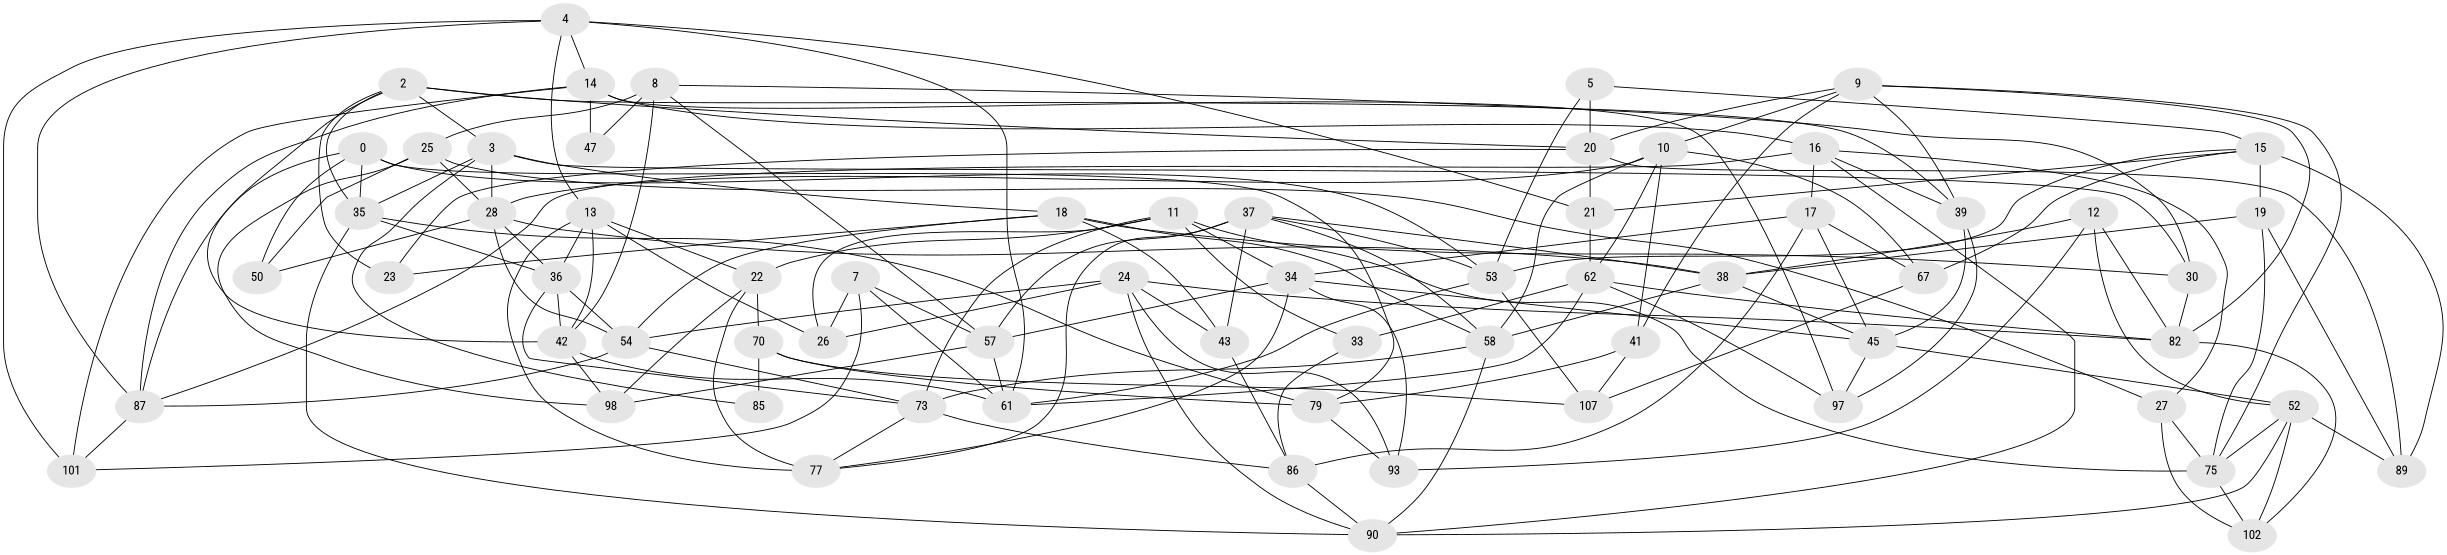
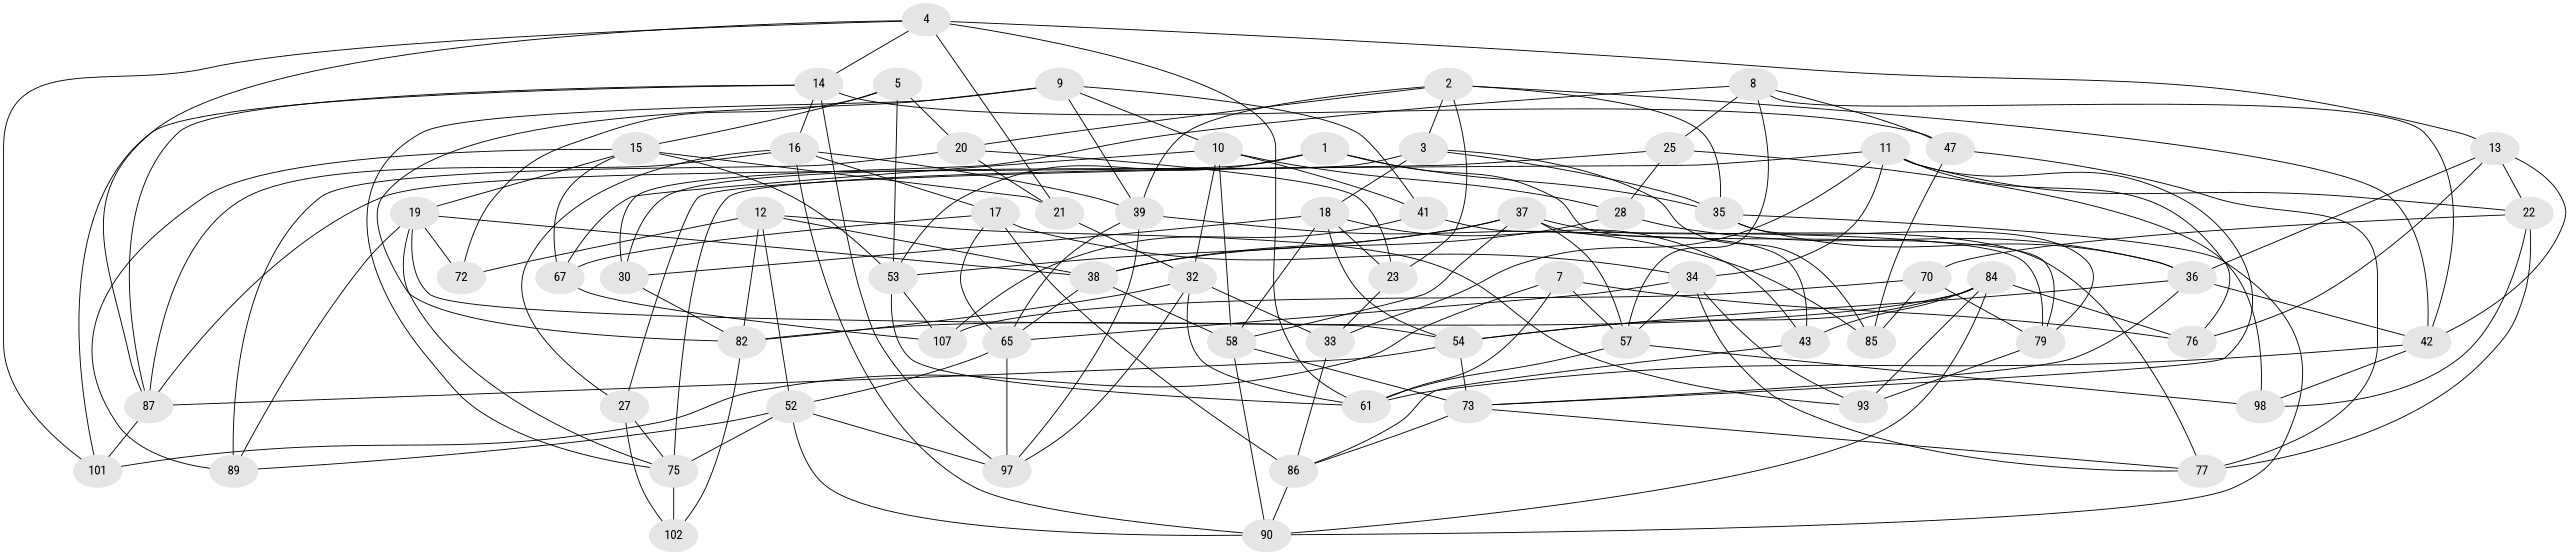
  graph {
    fontname="Roboto Condensed"
    node [color=gray90 fontname="Roboto Condensed" style=filled]
    edge [fontname="Roboto Condensed"]
-   1 [super="+62" label=0]
+   1 [super="+62"]
    35 [super="+81"]
-   50
    53 [super="+80"]
    79 [super="+109"]
    87 [super="+104"]
    36 [super="+40"]
    90 [super="+103"]
    61 [super="+63"]
    107
    93
    101
    2 [super="+95"]
    3 [super="+56"]
    20 [super="+84"]
    23
    39 [super="+94"]
    42 [super="+110"]
    18 [super="+46"]
    28 [super="+108"]
    30
    85
    21
    89
    33
    97
-   45 [super="+59"]
+   45 [super="+59" label=65]
    98
    58 [super="+96"]
    43
    54 [super="+60"]
    38 [super="+83"]
    82 [super="+99"]
    4 [super="+6"]
    13 [super="+51"]
    14 [super="+66"]
-   26
+   26 [label=76]
    22 [super="+71"]
    77 [super="+88"]
    47
    16 [super="+29"]
-   32 [super="+49" label=62]
+   32 [super="+49"]
    15 [super="+74"]
    67
    19 [super="+64"]
    5
+   72
    7
    57 [super="+76"]
    8 [super="+31"]
    25 [super="+68"]
    27
    9 [super="+111"]
    10 [super="+92"]
    41
    75 [super="+106"]
    102
    73 [super="+100"]
    11 [super="+44"]
    34 [super="+65"]
    70
    86 [super="+105"]
    12 [super="+78"]
    52 [super="+55"]
    17 [super="+48"]
-   24 [super="+91"]
+   24 [super="+91" label=84]
    37 [super="+69"]
    1 -- 35
-   1 -- 50 [weight=2]
    1 -- 53
    1 -- 79
    1 -- 87
    35 -- 79
    35 -- 36
    35 -- 90
    53 -- 61
    53 -- 107
    79 -- 93
    87 -- 101
    36 -- 42
    36 -- 54
    36 -- 73
    2 -- 35
    2 -- 3
    2 -- 20
    2 -- 23
    2 -- 39
    2 -- 42
    3 -- 35
    3 -- 18
-   3 -- 28
    3 -- 30
    3 -- 85
    20 -- 23
    20 -- 21
    20 -- 89
+   23 -- 33
+   39 -- 85
    39 -- 97
    39 -- 45
    42 -- 61
    42 -- 98
    18 -- 23
    18 -- 30
    18 -- 58
    18 -- 43
    18 -- 54
-   28 -- 50
    28 -- 36
    28 -- 38
    30 -- 82
    21 -- 32
    33 -- 86
    45 -- 97
    45 -- 52
    58 -- 90
    58 -- 73
    43 -- 86
    54 -- 87
    54 -- 73
    38 -- 45
    38 -- 58
    82 -- 102
    4 -- 87
    4 -- 61
    4 -- 101
    4 -- 21
    4 -- 13
    4 -- 14
    13 -- 36
    13 -- 42
    13 -- 26
    13 -- 22
-   13 -- 77
+   47 -- 77
    14 -- 87
    14 -- 101
    14 -- 97
    14 -- 47
    14 -- 16
    22 -- 98
    22 -- 77 [weight=2]
    22 -- 70
+   47 -- 85
    16 -- 87
    16 -- 90
    16 -- 39
    16 -- 27
    16 -- 17
    32 -- 61
    32 -- 33
    32 -- 97
    32 -- 82
    15 -- 53
    15 -- 21
    15 -- 89
    15 -- 67
    15 -- 19
    67 -- 107
    19 -- 89
-   28 -- 54
+   19 -- 54
    19 -- 38
+   19 -- 72
    19 -- 75
    5 -- 53
    5 -- 20
    5 -- 15
+   5 -- 72
    7 -- 61
    7 -- 101
    7 -- 26
    7 -- 57
    57 -- 61
    57 -- 98
    8 -- 42
    8 -- 30
    8 -- 47
    8 -- 57
    8 -- 25 [weight=2]
-   25 -- 50
    25 -- 28
    25 -- 98
    25 -- 27
    27 -- 75
    27 -- 102
-   9 -- 20
    9 -- 39
    9 -- 82
    9 -- 10
    9 -- 41
    9 -- 75
    10 -- 28
    10 -- 58
    10 -- 32
    10 -- 67
    10 -- 41
    41 -- 79
    41 -- 107
    75 -- 102
    73 -- 77
    73 -- 86
    11 -- 33
    11 -- 26
    11 -- 22
    11 -- 75
    11 -- 73
    11 -- 34
    34 -- 93
    34 -- 45
    34 -- 77
    34 -- 57
    70 -- 79
    70 -- 107
    70 -- 85
    86 -- 90
    12 -- 93
    12 -- 38
    12 -- 82
+   12 -- 72 [weight=2]
    12 -- 52
    52 -- 90
    52 -- 89
    52 -- 75
-   52 -- 102
+   52 -- 97
    17 -- 45
    17 -- 67
    17 -- 34
    17 -- 86 [weight=2]
    24 -- 90
    24 -- 93
    24 -- 43
    24 -- 54
    24 -- 82
    24 -- 26
    37 -- 53
    37 -- 58
    37 -- 43
    37 -- 38
    37 -- 77
    37 -- 57
  }
